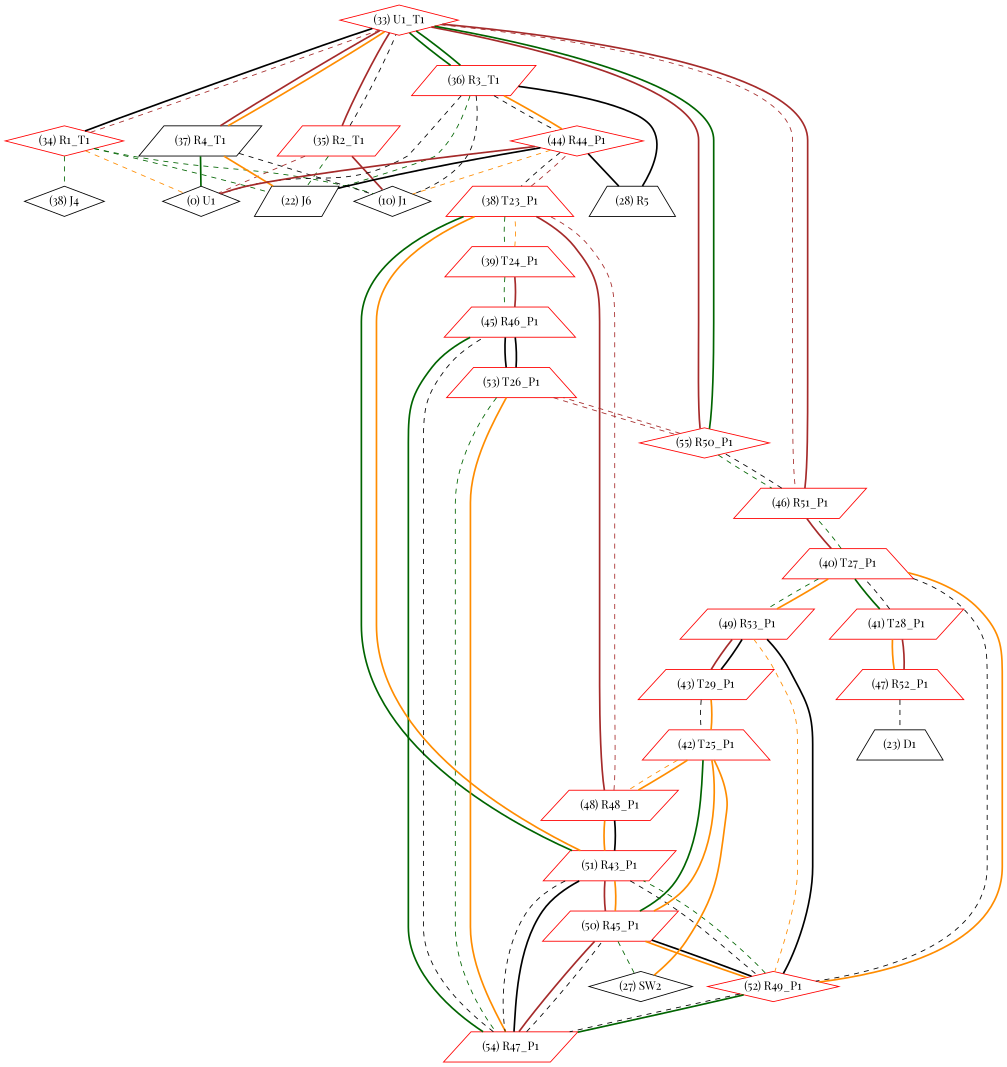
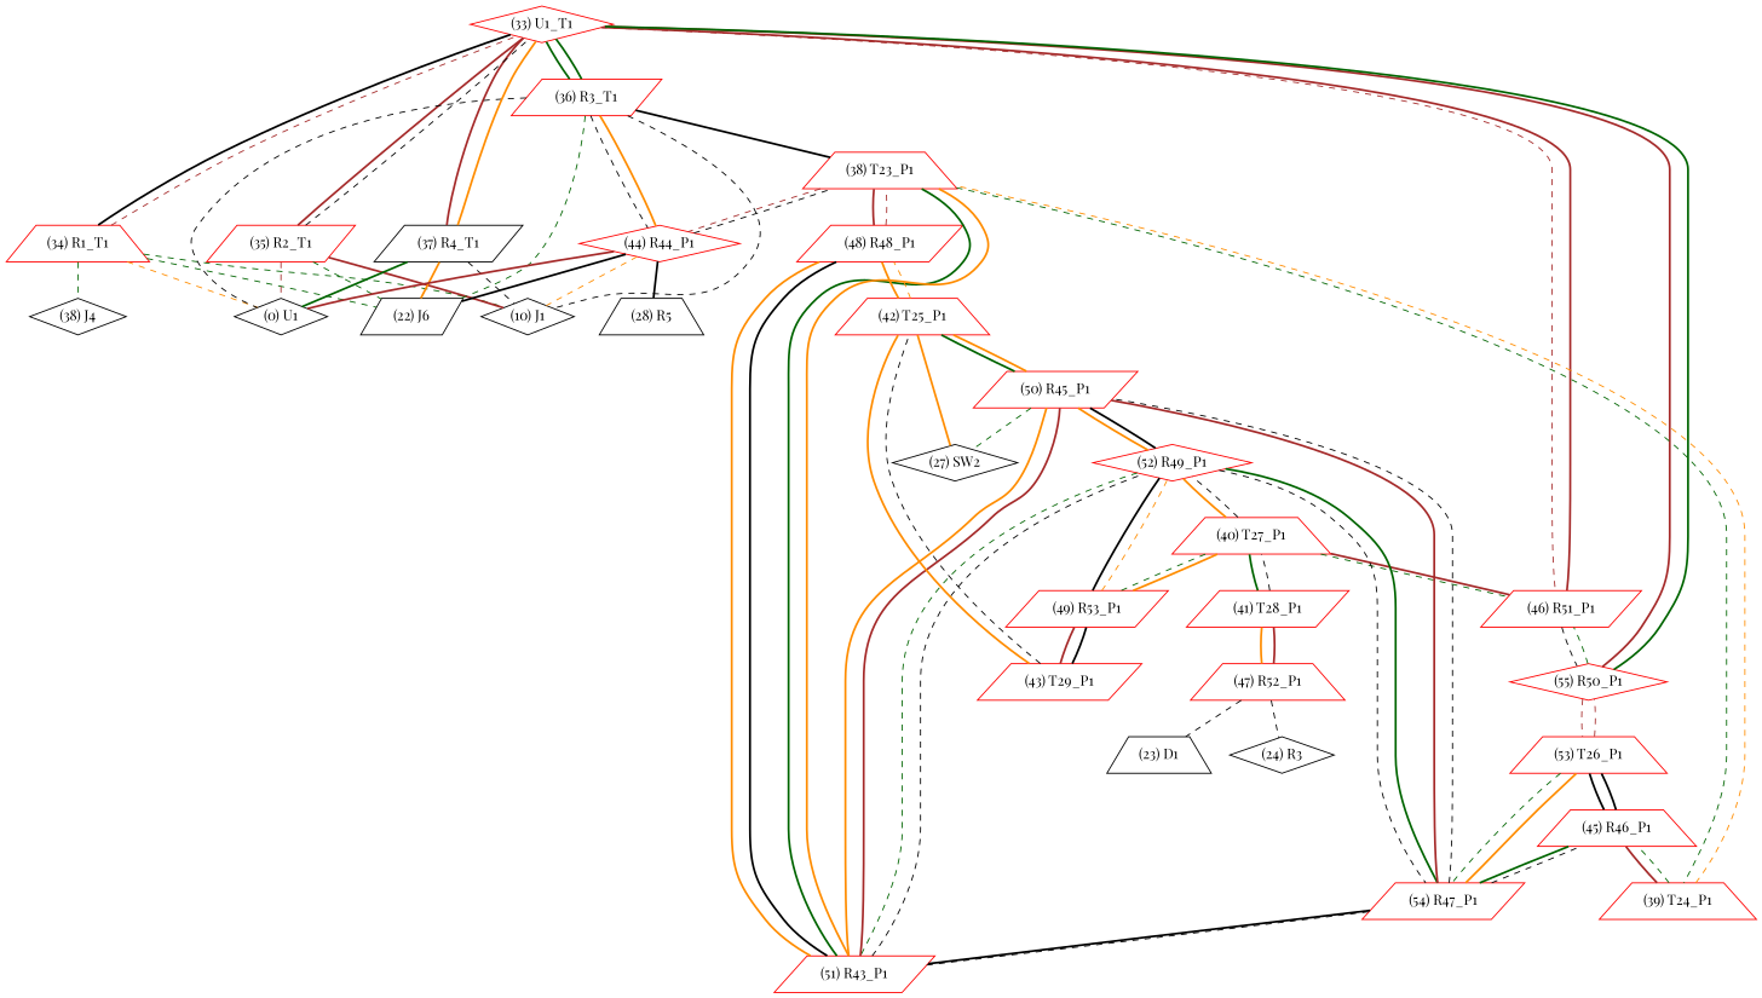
  graph {
    fontname="Playfair Display"
    node [color=red fontname="Playfair Display" shape=parallelogram]
    edge [color=black fontname="Playfair Display" style=bold]
    n1 [label="(33) U1_T1" shape=diamond]
-   n2 [label="(34) R1_T1" shape=diamond]
+   n2 [label="(34) R1_T1" shape=trapezium]
    n3 [label="(35) R2_T1"]
    n4 [label="(36) R3_T1"]
    n5 [color=black label="(37) R4_T1"]
    n6 [label="(46) R51_P1"]
    n7 [label="(55) R50_P1" shape=diamond]
    n8 [label="(0) U1" shape=diamond color=""]
    n9 [label="(22) J6" color=""]
    n10 [label="(38) J4" shape=diamond color=""]
    n11 [label="(10) J1" shape=diamond color=""]
    n12 [label="(28) R5" shape=trapezium color=""]
    n13 [label="(44) R44_P1" shape=diamond]
    n14 [label="(40) T27_P1" shape=trapezium]
    n15 [label="(53) T26_P1" shape=trapezium]
    n16 [label="(38) T23_P1" shape=trapezium]
    n17 [label="(52) R49_P1" shape=diamond]
    n18 [label="(41) T28_P1"]
    n19 [label="(49) R53_P1"]
    n20 [label="(54) R47_P1"]
    n21 [label="(45) R46_P1" shape=trapezium]
    n22 [label="(48) R48_P1"]
    n23 [label="(51) R43_P1"]
    n24 [label="(39) T24_P1" shape=trapezium]
    n25 [label="(42) T25_P1" shape=trapezium]
    n26 [label="(50) R45_P1"]
    n27 [label="(43) T29_P1"]
    n28 [label="(27) SW2" shape=diamond color=""]
    n29 [label="(47) R52_P1" shape=trapezium]
    n30 [label="(23) D1" shape=trapezium color=""]
+   n31 [label="(24) R3" shape=diamond color=""]
    n1 -- n2
    n1 -- n3 [color=brown]
    n1 -- n4 [color=darkgreen]
    n1 -- n5 [color=brown]
    n1 -- n6 [color=brown style=dashed]
    n1 -- n7 [color=brown]
    n2 -- n1 [color=brown style=dashed]
    n2 -- n8 [color=darkorange style=dashed]
    n2 -- n9 [color=darkgreen style=dashed]
    n2 -- n10 [color=darkgreen style=dashed]
    n2 -- n11 [color=darkgreen style=dashed]
    n3 -- n1 [style=dashed]
    n3 -- n8 [color=brown style=dashed]
    n3 -- n9 [color=darkgreen style=dashed]
    n3 -- n11 [color=brown]
    n4 -- n1 [color=darkgreen]
    n4 -- n8 [style=dashed]
    n4 -- n9 [color=darkgreen style=dashed]
    n4 -- n11 [style=dashed]
-   n4 -- n12
+   n4 -- n16
    n4 -- n13 [style=dashed]
    n5 -- n1 [color=darkorange]
    n5 -- n8 [color=darkgreen]
    n5 -- n9 [color=darkorange]
    n5 -- n11 [style=dashed]
    n6 -- n1 [color=brown]
    n6 -- n7 [style=dashed]
    n6 -- n14 [color=brown]
    n7 -- n1 [color=darkgreen]
    n7 -- n6 [color=darkgreen style=dashed]
    n7 -- n15 [color=brown style=dashed]
    n13 -- n4 [color=darkorange]
    n13 -- n8 [color=brown]
    n13 -- n9
    n13 -- n11 [color=darkorange style=dashed]
    n13 -- n12
    n13 -- n16 [style=dashed]
    n14 -- n6 [color=darkgreen style=dashed]
    n14 -- n17 [style=dashed]
    n14 -- n18 [color=darkgreen]
    n14 -- n19 [color=darkgreen style=dashed]
    n15 -- n7 [color=brown style=dashed]
    n15 -- n20 [color=darkgreen style=dashed]
    n15 -- n21
    n16 -- n13 [color=brown style=dashed]
    n16 -- n22 [color=brown]
    n16 -- n23 [color=darkgreen]
    n16 -- n24 [color=darkgreen style=dashed]
    n17 -- n14 [color=darkorange]
    n17 -- n19
    n17 -- n20 [style=dashed]
    n17 -- n23 [color=darkgreen style=dashed]
    n17 -- n26
    n18 -- n14 [style=dashed]
    n18 -- n29 [color=darkorange]
    n19 -- n14 [color=darkorange]
    n19 -- n17 [color=darkorange style=dashed]
    n19 -- n27 [color=brown]
    n20 -- n15 [color=darkorange]
    n20 -- n17 [color=darkgreen]
    n20 -- n21 [style=dashed]
    n20 -- n23
    n20 -- n26 [style=dashed]
    n21 -- n15
    n21 -- n20 [color=darkgreen]
    n21 -- n24 [color=brown]
    n22 -- n16 [color=brown style=dashed]
    n22 -- n23 [color=darkorange]
    n22 -- n25 [color=darkorange]
    n23 -- n16 [color=darkorange]
    n23 -- n17 [style=dashed]
    n23 -- n20 [style=dashed]
    n23 -- n22
    n23 -- n26 [color=brown]
    n24 -- n16 [color=darkorange style=dashed]
    n24 -- n21 [color=darkgreen style=dashed]
    n25 -- n22 [color=darkorange style=dashed]
    n25 -- n26 [color=darkgreen]
    n25 -- n27 [color=darkorange]
    n25 -- n28 [color=darkorange]
    n26 -- n17 [color=darkorange]
    n26 -- n20 [color=brown]
    n26 -- n23 [color=darkorange]
    n26 -- n25 [color=darkorange]
    n26 -- n28 [color=darkgreen style=dashed]
    n27 -- n19
    n27 -- n25 [style=dashed]
    n29 -- n18 [color=brown]
    n29 -- n30 [style=dashed]
+   n29 -- n31 [style=dashed]
  }
